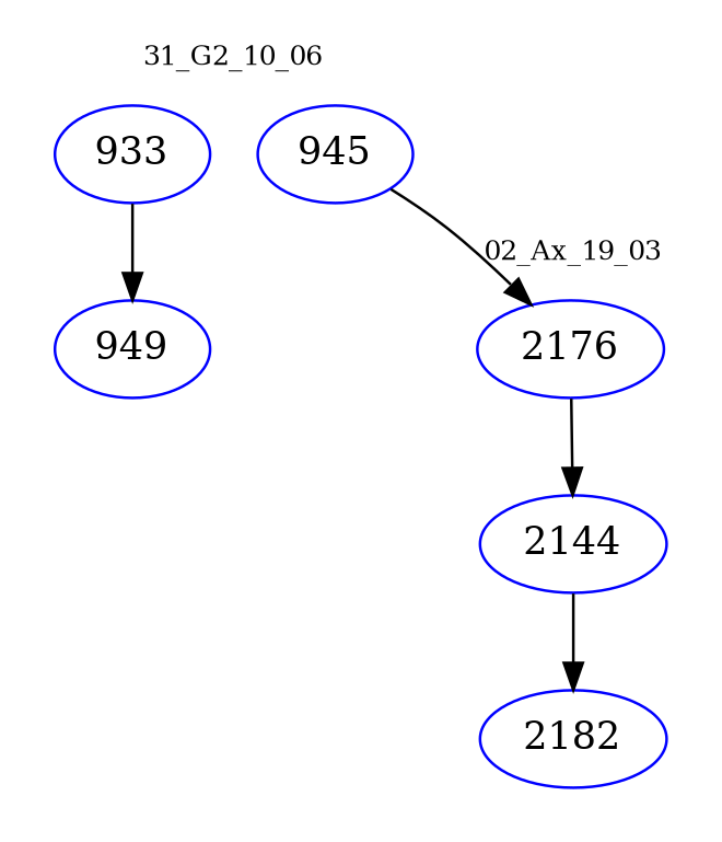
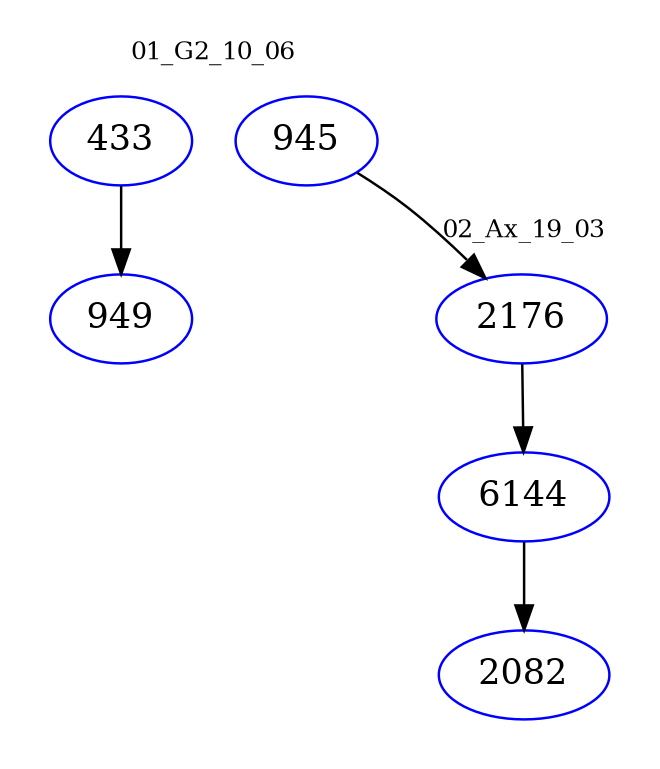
  digraph {
    node [color=blue]
    edge [color=black]
    n1 [label=2176]
-   n2 [label=2144]
-   n3 [label=2182]
+   n2 [label=6144]
+   n3 [label=2082]
    n4 [label=945]
-   n5 [label=933]
+   n5 [label=433]
    n6 [label=949]
    subgraph cluster_1 {
      color=white
      fontsize=10
      label="02_Ax_19_03"
      n1
      n2
      n3
    }
    subgraph cluster_2 {
      color=white
      fontsize=10
-     label="31_G2_10_06"
+     label="01_G2_10_06"
      n4
      n5
      n6
    }
    n1 -> n2
    n2 -> n3
    n4 -> n1
    n5 -> n6
  }
